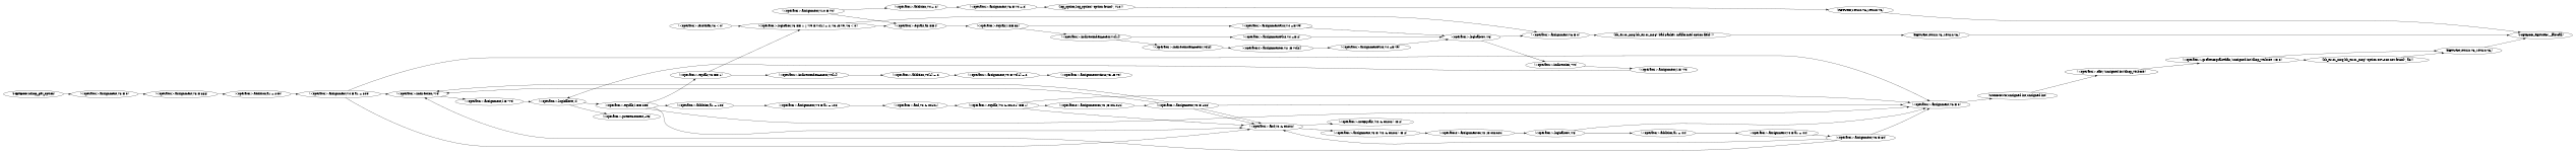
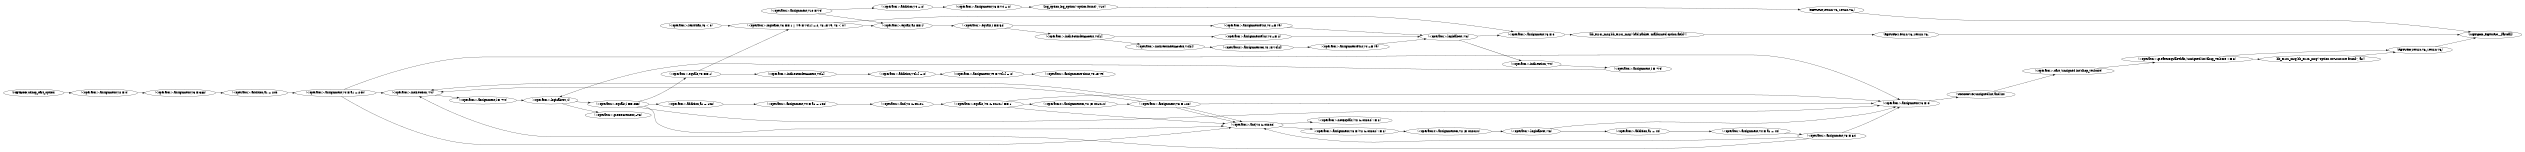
  digraph {
    rankdir=LR
    n1 [label="(<operator>.assignment,v2 = 0)"]
    n2 [label="(<operator>.assignment,v3 = 388)"]
    n3 [label="(<operator>.addition,a1 + 240)"]
    n4 [label="(<operator>.assignment,v4 = a1 + 240)"]
    n5 [label="(<operator>.indirection,*v4)"]
    n6 [label="(<operator>.and,v2 & 0x202)"]
    n7 [label="(<operator>.assignment,v6 = 0)"]
    n8 [label="(<operator>.assignment,i = *v4)"]
    n9 [label="(<operator>.assignment,v8 = (v2 & 0x202) != 2)"]
    n10 [label="(<operator>.notEquals,(v2 & 0x202) != 2)"]
-   n11 [label="(UNKNOWN,unsigned int,unsigned int)"]
+   n11 [label="(UNKNOWN,unsigned int,and int)"]
    n12 [label="(<operator>.logicalNot,!i)"]
    n13 [label="(<operator>.preDecrement,--v3)"]
    n14 [label="(<operator>.equals,i == 255)"]
    n15 [label="(<operator>.assignment,i = *v4)"]
    n16 [label="(<operator>.indirection,*v4)"]
    n17 [label="(<operator>.equals,v3 == 1)"]
    n18 [label="(<operator>.addition,a1 + 108)"]
    n19 [label="(<operator>.logicalNot,!v3)"]
    n20 [label="(<operator>.assignment,v6 = 0)"]
    n21 [label="(<operator>.logicalOr,v3 == 1 || (v9 = v4[1] + 2, v3 -= v9, v3 < 0))"]
    n22 [label="(<operator>.indirectIndexAccess,v4[1])"]
    n23 [label="(<operator>.assignment,v4 = a1 + 108)"]
    n24 [label="(<operator>.equals,a2 == i)"]
    n25 [label="(bb_error_msg,bb_error_msg(\"bad packet, malformed option field\"))"]
    n26 [label="(<operator>.equals,i == 52)"]
    n27 [label="(<operator>.addition,v4[1] + 2)"]
    n28 [label="(<operator>.assignment,v9 = v4[1] + 2)"]
    n29 [label="(<operator>.assignmentMinus,v3 -= v9)"]
    n30 [label="(<operator>.lessThan,v3 < 0)"]
    n31 [label="(RETURN,return v6;,return v6;)"]
    n32 [label="(METHOD_RETURN,__fastcall)"]
    n33 [label="(<operator>.assignment,v10 = v4)"]
    n34 [label="(<operator>.addition,v4 + 2)"]
    n35 [label="(<operator>.indirectIndexAccess,v4[1])"]
    n36 [label="(<operator>.assignmentPlus,v4 += v9)"]
    n37 [label="(<operator>.assignment,v6 = v4 + 2)"]
    n38 [label="(log_option,log_option(\"option found\", v10))"]
    n39 [label="(RETURN,return v6;,return v6;)"]
    n40 [label="(<operator>.indirectIndexAccess,v4[2])"]
    n41 [label="(<operator>.assignmentPlus,v4 += 2)"]
    n42 [label="(<operators>.assignmentOr,v2 |= v4[2])"]
    n43 [label="(<operator>.assignmentPlus,v4 += v9)"]
    n44 [label="(<operator>.and,v2 & 0x101)"]
    n45 [label="(<operator>.equals,(v2 & 0x101) == 1)"]
    n46 [label="(<operators>.assignmentOr,v2 |= 0x101u)"]
    n47 [label="(<operator>.assignment,v3 = 128)"]
    n48 [label="(<operators>.assignmentOr,v2 |= 0x202u)"]
    n49 [label="(<operator>.logicalNot,!v8)"]
    n50 [label="(<operator>.addition,a1 + 44)"]
    n51 [label="(<operator>.assignment,v4 = a1 + 44)"]
    n52 [label="(<operator>.assignment,v3 = 64)"]
    n53 [label="(<operator>.cast,(unsigned int)dhcp_verbose)"]
    n54 [label="(<operator>.greaterEqualsThan,(unsigned int)dhcp_verbose >= 3)"]
    n55 [label="(bb_error_msg,bb_error_msg(\"option 0x%02x not found\", a2))"]
    n56 [label="(RETURN,return v6;,return v6;)"]
-   n57 [label="(METHOD,udhcp_get_option)"]
+   n57 [label="(METHOD,udhcp_cast_option)"]
    n1 -> n2
    n2 -> n3
    n3 -> n4
    n4 -> n5
    n4 -> n6
    n4 -> n7
    n5 -> n8
    n6 -> n9
    n6 -> n10
    n7 -> n11
    n8 -> n12
    n9 -> n48
    n11 -> n53
    n12 -> n13
    n12 -> n14
    n14 -> n6
    n14 -> n7
    n14 -> n17
    n14 -> n18
    n15 -> n12
    n16 -> n15
    n17 -> n21
    n17 -> n22
    n18 -> n23
    n19 -> n16
    n19 -> n20
    n20 -> n25
    n21 -> n20
    n21 -> n24
    n22 -> n27
    n23 -> n44
    n24 -> n26
    n25 -> n31
    n26 -> n35
    n26 -> n36
    n27 -> n28
    n28 -> n29
    n30 -> n21
    n31 -> n32
    n33 -> n24
    n33 -> n34
    n34 -> n37
    n35 -> n40
    n35 -> n41
    n36 -> n19
    n37 -> n38
    n38 -> n39
    n39 -> n32
    n40 -> n42
    n41 -> n19
    n42 -> n43
    n43 -> n19
    n44 -> n45
    n45 -> n6
    n45 -> n7
    n45 -> n46
    n46 -> n47
    n47 -> n5
    n47 -> n5
    n47 -> n6
    n47 -> n6
    n47 -> n7
    n48 -> n49
    n49 -> n7
    n49 -> n50
    n50 -> n51
    n51 -> n52
    n52 -> n5
    n52 -> n6
    n52 -> n7
    n53 -> n54
    n54 -> n55
    n54 -> n56
    n55 -> n56
    n56 -> n32
    n57 -> n1
  }
